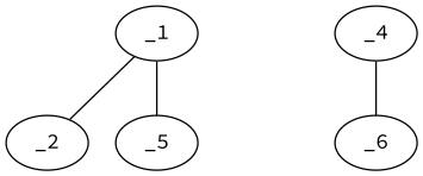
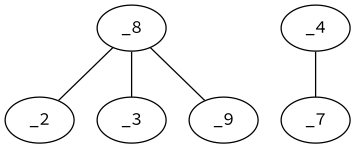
  graph {
    fontname="Source Code Pro"
    node [charge=0 chem=1 fontname="Source Code Pro" symbol="C  " y=-0.7694]
    edge [fontname="Source Code Pro" valence=1]
-   _1 [x=3.2601]
+   _1 [x=3.2601 label=_8]
    _2 [x=4.2601]
-   _5 [chem=4 symbol="N  " x=2.9511 y=0.1816]
+   _5 [chem=4 symbol="N  " x=2.9511 y=0.1816 label=_3]
+   _9 [chem=2 symbol="O  " x=2.6723 y=-1.5784]
    _4 [chem=5 symbol="S  " x=3.7601 y=0.7694]
-   _6 [chem=2 symbol="O  " x=3.1723 y=1.5784]
+   _6 [chem=2 symbol="O  " x=3.1723 y=1.5784 label=_7]
    _1 -- _2
    _1 -- _5
+   _1 -- _9 [valence=2]
    _4 -- _6 [valence=2]
  }
